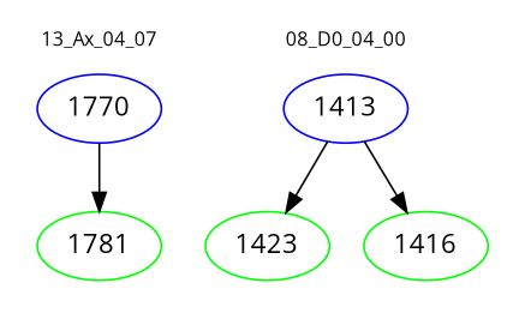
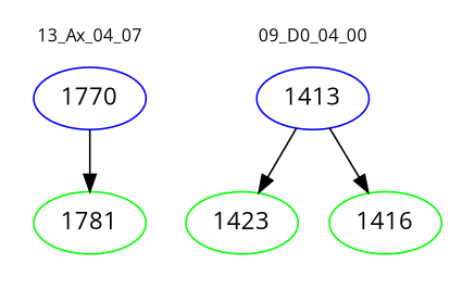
  digraph {
    fontname="Open Sans"
    node [color=green fontname="Open Sans"]
    edge [color=black fontname="Open Sans"]
    n1 [color=blue label=1770]
    n2 [label=1781]
    n3 [color=blue label=1413]
    n4 [label=1423]
    n5 [label=1416]
    subgraph cluster_1 {
      color=white
      fontsize=10
      label="13_Ax_04_07"
      n1
      n2
    }
    subgraph cluster_2 {
      color=white
      fontsize=10
-     label="08_D0_04_00"
+     label="09_D0_04_00"
      n3
      n4
      n5
    }
    n1 -> n2
    n3 -> n4
    n3 -> n5
  }
